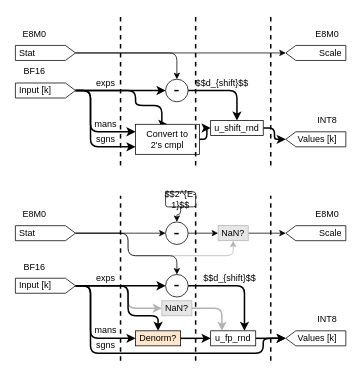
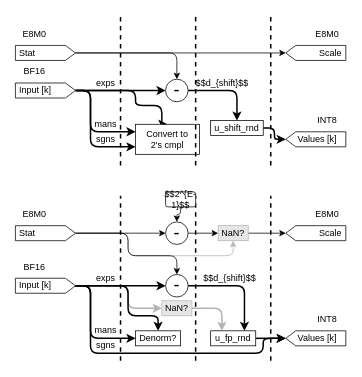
  <mxCell id="0" />
  <mxCell id="1" parent="0" />
  <mxCell id="2" style="edgeStyle=orthogonalEdgeStyle;html=1;entryX=0.5;entryY=1;entryDx=0;entryDy=0;strokeColor=#B3B3B3;strokeWidth=1;" parent="1" source="48" target="63" edge="1"><mxGeometry relative="1" as="geometry"><Array as="points"><mxPoint x="170" y="310" /><mxPoint x="170" y="340" /><mxPoint x="310" y="340" /></Array></mxGeometry></mxCell>
  <mxCell id="3" style="edgeStyle=orthogonalEdgeStyle;html=1;entryX=0;entryY=0.5;entryDx=0;entryDy=0;strokeColor=#B3B3B3;strokeWidth=2;" parent="1" source="36" target="65" edge="1"><mxGeometry relative="1" as="geometry"><Array as="points"><mxPoint x="170" y="380" /><mxPoint x="170" y="410" /></Array></mxGeometry></mxCell>
  <mxCell id="4" value="BF16" style="text;html=1;align=center;verticalAlign=middle;resizable=0;points=[];autosize=1;strokeColor=none;fillColor=none;" parent="1" vertex="1"><mxGeometry x="20" y="80" width="50" height="30" as="geometry" /></mxCell>
  <mxCell id="5" style="edgeStyle=orthogonalEdgeStyle;html=1;entryX=0;entryY=0.5;entryDx=0;entryDy=0;strokeWidth=2;" parent="1" source="9" target="11" edge="1"><mxGeometry relative="1" as="geometry" /></mxCell>
  <mxCell id="6" style="edgeStyle=orthogonalEdgeStyle;html=1;entryX=0;entryY=0.25;entryDx=0;entryDy=0;strokeWidth=2;" parent="1" source="9" target="23" edge="1"><mxGeometry relative="1" as="geometry"><Array as="points"><mxPoint x="120" y="120" /><mxPoint x="120" y="175" /></Array></mxGeometry></mxCell>
  <mxCell id="7" style="edgeStyle=orthogonalEdgeStyle;html=1;entryX=0;entryY=0.75;entryDx=0;entryDy=0;strokeWidth=2;" parent="1" source="9" target="23" edge="1"><mxGeometry relative="1" as="geometry"><Array as="points"><mxPoint x="120" y="120" /><mxPoint x="120" y="195" /></Array></mxGeometry></mxCell>
  <mxCell id="8" style="edgeStyle=orthogonalEdgeStyle;html=1;entryX=0.5;entryY=0;entryDx=0;entryDy=0;strokeWidth=2;" parent="1" source="9" target="23" edge="1"><mxGeometry relative="1" as="geometry"><Array as="points"><mxPoint x="180" y="120" /><mxPoint x="180" y="140" /><mxPoint x="215" y="140" /></Array></mxGeometry></mxCell>
  <mxCell id="9" value="&amp;nbsp;Input [k]" style="shape=offPageConnector;whiteSpace=wrap;html=1;rotation=0;direction=north;labelPosition=center;verticalLabelPosition=middle;align=left;verticalAlign=middle;size=0.167;" parent="1" vertex="1"><mxGeometry x="20" y="110" width="80" height="20" as="geometry" /></mxCell>
  <mxCell id="10" style="edgeStyle=orthogonalEdgeStyle;html=1;entryX=0.5;entryY=0;entryDx=0;entryDy=0;strokeWidth=2;" parent="1" source="11" target="25" edge="1"><mxGeometry relative="1" as="geometry" /></mxCell>
  <mxCell id="11" value="-" style="ellipse;whiteSpace=wrap;html=1;aspect=fixed;fontSize=24;" parent="1" vertex="1"><mxGeometry x="220" y="105" width="30" height="30" as="geometry" /></mxCell>
  <mxCell id="12" value="&lt;div style=&quot;text-align: left;&quot;&gt;&lt;span style=&quot;background-color: initial;&quot;&gt;Scale&amp;nbsp;&lt;/span&gt;&lt;/div&gt;" style="shape=offPageConnector;whiteSpace=wrap;html=1;rotation=0;direction=south;labelPosition=center;verticalLabelPosition=middle;align=right;verticalAlign=middle;size=0.167;" parent="1" vertex="1"><mxGeometry x="380" y="60" width="80" height="20" as="geometry" /></mxCell>
  <mxCell id="13" value="E8M0" style="text;html=1;align=center;verticalAlign=middle;resizable=0;points=[];autosize=1;strokeColor=none;fillColor=none;" parent="1" vertex="1"><mxGeometry x="410" y="30" width="50" height="30" as="geometry" /></mxCell>
  <mxCell id="14" value="exps" style="text;html=1;align=center;verticalAlign=middle;resizable=0;points=[];autosize=1;strokeColor=none;fillColor=none;" parent="1" vertex="1"><mxGeometry x="115" y="95" width="50" height="30" as="geometry" /></mxCell>
  <mxCell id="15" value="mans" style="text;html=1;align=center;verticalAlign=middle;resizable=0;points=[];autosize=1;strokeColor=none;fillColor=none;" parent="1" vertex="1"><mxGeometry x="115" y="150" width="50" height="30" as="geometry" /></mxCell>
  <mxCell id="16" value="sgns" style="text;html=1;align=center;verticalAlign=middle;resizable=0;points=[];autosize=1;strokeColor=none;fillColor=none;" parent="1" vertex="1"><mxGeometry x="115" y="170" width="50" height="30" as="geometry" /></mxCell>
  <mxCell id="17" value="$$d_{shift}$$" style="text;html=1;align=center;verticalAlign=middle;resizable=0;points=[];autosize=1;strokeColor=none;fillColor=none;" parent="1" vertex="1"><mxGeometry x="250" y="95" width="90" height="30" as="geometry" /></mxCell>
  <mxCell id="18" value="E8M0" style="text;html=1;align=center;verticalAlign=middle;resizable=0;points=[];autosize=1;strokeColor=none;fillColor=none;" parent="1" vertex="1"><mxGeometry x="20" y="30" width="50" height="30" as="geometry" /></mxCell>
  <mxCell id="19" style="edgeStyle=none;html=1;entryX=0.5;entryY=1;entryDx=0;entryDy=0;" parent="1" source="21" target="12" edge="1"><mxGeometry relative="1" as="geometry" /></mxCell>
  <mxCell id="20" style="edgeStyle=orthogonalEdgeStyle;html=1;entryX=0.5;entryY=0;entryDx=0;entryDy=0;" parent="1" source="21" target="11" edge="1"><mxGeometry relative="1" as="geometry" /></mxCell>
  <mxCell id="21" value="&amp;nbsp;Stat" style="shape=offPageConnector;whiteSpace=wrap;html=1;rotation=0;direction=north;labelPosition=center;verticalLabelPosition=middle;align=left;verticalAlign=middle;size=0.167;" parent="1" vertex="1"><mxGeometry x="20" y="60" width="80" height="20" as="geometry" /></mxCell>
- <mxCell id="22" style="edgeStyle=orthogonalEdgeStyle;html=1;entryX=0;entryY=0.5;entryDx=0;entryDy=0;strokeWidth=2;" parent="1" source="23" target="25" edge="1"><mxGeometry relative="1" as="geometry" /></mxCell>
  <mxCell id="23" value="Convert to&lt;br&gt;2's cmpl" style="rounded=0;whiteSpace=wrap;html=1;" parent="1" vertex="1"><mxGeometry x="180" y="165" width="85" height="40" as="geometry" /></mxCell>
  <mxCell id="24" style="edgeStyle=orthogonalEdgeStyle;html=1;entryX=0.5;entryY=1;entryDx=0;entryDy=0;strokeWidth=2;" parent="1" source="25" target="26" edge="1"><mxGeometry relative="1" as="geometry" /></mxCell>
  <mxCell id="25" value="u_shift_rnd" style="rounded=0;whiteSpace=wrap;html=1;" parent="1" vertex="1"><mxGeometry x="280" y="160" width="70" height="20" as="geometry" /></mxCell>
  <mxCell id="26" value="&lt;span style=&quot;text-align: left;&quot;&gt;Values [k]&amp;nbsp; &amp;nbsp;&lt;/span&gt;" style="shape=offPageConnector;whiteSpace=wrap;html=1;rotation=0;direction=south;labelPosition=center;verticalLabelPosition=middle;align=right;verticalAlign=middle;size=0.167;" parent="1" vertex="1"><mxGeometry x="380" y="175" width="80" height="20" as="geometry" /></mxCell>
  <mxCell id="27" value="INT8" style="text;html=1;align=center;verticalAlign=middle;resizable=0;points=[];autosize=1;strokeColor=none;fillColor=none;" parent="1" vertex="1"><mxGeometry x="410" y="145" width="50" height="30" as="geometry" /></mxCell>
  <mxCell id="28" value="" style="endArrow=none;dashed=1;html=1;strokeWidth=2;" parent="1" edge="1"><mxGeometry width="50" height="50" relative="1" as="geometry"><mxPoint x="160" y="220" as="sourcePoint" /><mxPoint x="160" y="20" as="targetPoint" /></mxGeometry></mxCell>
  <mxCell id="29" value="" style="endArrow=none;dashed=1;html=1;strokeWidth=2;" parent="1" edge="1"><mxGeometry width="50" height="50" relative="1" as="geometry"><mxPoint x="260" y="220" as="sourcePoint" /><mxPoint x="260" y="20" as="targetPoint" /></mxGeometry></mxCell>
  <mxCell id="30" value="" style="endArrow=none;dashed=1;html=1;strokeWidth=2;" parent="1" edge="1"><mxGeometry width="50" height="50" relative="1" as="geometry"><mxPoint x="360" y="220" as="sourcePoint" /><mxPoint x="360" y="20" as="targetPoint" /></mxGeometry></mxCell>
  <mxCell id="31" value="BF16" style="text;html=1;align=center;verticalAlign=middle;resizable=0;points=[];autosize=1;strokeColor=none;fillColor=none;" parent="1" vertex="1"><mxGeometry x="20" y="340" width="50" height="30" as="geometry" /></mxCell>
  <mxCell id="32" style="edgeStyle=orthogonalEdgeStyle;html=1;entryX=0;entryY=0.5;entryDx=0;entryDy=0;strokeWidth=2;" parent="1" source="36" target="38" edge="1"><mxGeometry relative="1" as="geometry" /></mxCell>
  <mxCell id="33" style="edgeStyle=orthogonalEdgeStyle;html=1;entryX=0.5;entryY=0;entryDx=0;entryDy=0;strokeWidth=2;" parent="1" source="36" target="50" edge="1"><mxGeometry relative="1" as="geometry"><Array as="points"><mxPoint x="170" y="380" /><mxPoint x="170" y="420" /><mxPoint x="210" y="420" /></Array></mxGeometry></mxCell>
  <mxCell id="34" style="edgeStyle=orthogonalEdgeStyle;html=1;entryX=0.5;entryY=1;entryDx=0;entryDy=0;strokeColor=#000000;strokeWidth=2;" parent="1" source="36" target="53" edge="1"><mxGeometry relative="1" as="geometry"><Array as="points"><mxPoint x="120" y="380" /><mxPoint x="120" y="470" /><mxPoint x="350" y="470" /><mxPoint x="350" y="450" /></Array></mxGeometry></mxCell>
  <mxCell id="35" style="edgeStyle=orthogonalEdgeStyle;html=1;entryX=0;entryY=0.5;entryDx=0;entryDy=0;strokeColor=#000000;strokeWidth=2;" parent="1" source="36" target="50" edge="1"><mxGeometry relative="1" as="geometry"><Array as="points"><mxPoint x="120" y="380" /><mxPoint x="120" y="450" /></Array></mxGeometry></mxCell>
  <mxCell id="36" value="&amp;nbsp;Input [k]" style="shape=offPageConnector;whiteSpace=wrap;html=1;rotation=0;direction=north;labelPosition=center;verticalLabelPosition=middle;align=left;verticalAlign=middle;size=0.167;" parent="1" vertex="1"><mxGeometry x="20" y="370" width="80" height="20" as="geometry" /></mxCell>
  <mxCell id="37" style="edgeStyle=orthogonalEdgeStyle;html=1;entryX=0.75;entryY=0;entryDx=0;entryDy=0;strokeColor=#000000;strokeWidth=2;" parent="1" source="38" target="52" edge="1"><mxGeometry relative="1" as="geometry" /></mxCell>
  <mxCell id="38" value="-" style="ellipse;whiteSpace=wrap;html=1;aspect=fixed;fontSize=24;" parent="1" vertex="1"><mxGeometry x="220" y="365" width="30" height="30" as="geometry" /></mxCell>
  <mxCell id="39" value="&lt;div style=&quot;text-align: left;&quot;&gt;&lt;span style=&quot;background-color: initial;&quot;&gt;Scale&amp;nbsp;&lt;/span&gt;&lt;/div&gt;" style="shape=offPageConnector;whiteSpace=wrap;html=1;rotation=0;direction=south;labelPosition=center;verticalLabelPosition=middle;align=right;verticalAlign=middle;size=0.167;" parent="1" vertex="1"><mxGeometry x="380" y="300" width="80" height="20" as="geometry" /></mxCell>
  <mxCell id="40" value="E8M0" style="text;html=1;align=center;verticalAlign=middle;resizable=0;points=[];autosize=1;strokeColor=none;fillColor=none;" parent="1" vertex="1"><mxGeometry x="410" y="270" width="50" height="30" as="geometry" /></mxCell>
  <mxCell id="41" value="exps" style="text;html=1;align=center;verticalAlign=middle;resizable=0;points=[];autosize=1;strokeColor=none;fillColor=none;" parent="1" vertex="1"><mxGeometry x="115" y="355" width="50" height="30" as="geometry" /></mxCell>
  <mxCell id="42" value="mans" style="text;html=1;align=center;verticalAlign=middle;resizable=0;points=[];autosize=1;strokeColor=none;fillColor=none;" parent="1" vertex="1"><mxGeometry x="115" y="425" width="50" height="30" as="geometry" /></mxCell>
  <mxCell id="43" value="sgns" style="text;html=1;align=center;verticalAlign=middle;resizable=0;points=[];autosize=1;strokeColor=none;fillColor=none;" parent="1" vertex="1"><mxGeometry x="115" y="445" width="50" height="30" as="geometry" /></mxCell>
  <mxCell id="44" value="$$d_{shift}$$" style="text;html=1;align=center;verticalAlign=middle;resizable=0;points=[];autosize=1;strokeColor=none;fillColor=none;" parent="1" vertex="1"><mxGeometry x="260" y="355" width="90" height="30" as="geometry" /></mxCell>
  <mxCell id="45" value="E8M0" style="text;html=1;align=center;verticalAlign=middle;resizable=0;points=[];autosize=1;strokeColor=none;fillColor=none;" parent="1" vertex="1"><mxGeometry x="20" y="270" width="50" height="30" as="geometry" /></mxCell>
  <mxCell id="46" style="edgeStyle=orthogonalEdgeStyle;html=1;entryX=0;entryY=0.5;entryDx=0;entryDy=0;strokeColor=#000000;strokeWidth=1;" parent="1" source="48" target="59" edge="1"><mxGeometry relative="1" as="geometry" /></mxCell>
  <mxCell id="47" style="edgeStyle=orthogonalEdgeStyle;html=1;entryX=0.5;entryY=0;entryDx=0;entryDy=0;strokeColor=#000000;strokeWidth=1;" parent="1" source="48" target="38" edge="1"><mxGeometry relative="1" as="geometry"><Array as="points"><mxPoint x="170" y="310" /><mxPoint x="170" y="340" /><mxPoint x="235" y="340" /></Array></mxGeometry></mxCell>
  <mxCell id="48" value="&amp;nbsp;Stat" style="shape=offPageConnector;whiteSpace=wrap;html=1;rotation=0;direction=north;labelPosition=center;verticalLabelPosition=middle;align=left;verticalAlign=middle;size=0.167;" parent="1" vertex="1"><mxGeometry x="20" y="300" width="80" height="20" as="geometry" /></mxCell>
- <mxCell id="49" style="edgeStyle=orthogonalEdgeStyle;html=1;entryX=0;entryY=0.5;entryDx=0;entryDy=0;strokeWidth=2;" parent="1" source="50" target="52" edge="1"><mxGeometry relative="1" as="geometry" /></mxCell>
- <mxCell id="50" value="Denorm?" style="rounded=0;whiteSpace=wrap;html=1;fillColor=#ffe6cc;" parent="1" vertex="1"><mxGeometry x="180" y="440" width="60" height="20" as="geometry" /></mxCell>
+ <mxCell id="50" value="Denorm?" style="rounded=0;whiteSpace=wrap;html=1;" parent="1" vertex="1"><mxGeometry x="180" y="440" width="60" height="20" as="geometry" /></mxCell>
  <mxCell id="51" style="edgeStyle=orthogonalEdgeStyle;html=1;entryX=0.5;entryY=1;entryDx=0;entryDy=0;strokeWidth=2;" parent="1" source="52" target="53" edge="1"><mxGeometry relative="1" as="geometry" /></mxCell>
  <mxCell id="52" value="u_fp_rnd" style="rounded=0;whiteSpace=wrap;html=1;" parent="1" vertex="1"><mxGeometry x="280" y="440" width="60" height="20" as="geometry" /></mxCell>
  <mxCell id="53" value="&lt;span style=&quot;text-align: left;&quot;&gt;Values [k]&amp;nbsp; &amp;nbsp;&lt;/span&gt;" style="shape=offPageConnector;whiteSpace=wrap;html=1;rotation=0;direction=south;labelPosition=center;verticalLabelPosition=middle;align=right;verticalAlign=middle;size=0.167;" parent="1" vertex="1"><mxGeometry x="380" y="440" width="80" height="20" as="geometry" /></mxCell>
  <mxCell id="54" value="INT8" style="text;html=1;align=center;verticalAlign=middle;resizable=0;points=[];autosize=1;strokeColor=none;fillColor=none;" parent="1" vertex="1"><mxGeometry x="410" y="410" width="50" height="30" as="geometry" /></mxCell>
  <mxCell id="55" value="" style="endArrow=none;dashed=1;html=1;strokeWidth=2;" parent="1" edge="1"><mxGeometry width="50" height="50" relative="1" as="geometry"><mxPoint x="160" y="480" as="sourcePoint" /><mxPoint x="160" y="260" as="targetPoint" /></mxGeometry></mxCell>
  <mxCell id="56" value="" style="endArrow=none;dashed=1;html=1;strokeWidth=2;" parent="1" edge="1"><mxGeometry width="50" height="50" relative="1" as="geometry"><mxPoint x="260" y="480" as="sourcePoint" /><mxPoint x="260" y="260" as="targetPoint" /></mxGeometry></mxCell>
  <mxCell id="57" value="" style="endArrow=none;dashed=1;html=1;strokeWidth=2;" parent="1" edge="1"><mxGeometry width="50" height="50" relative="1" as="geometry"><mxPoint x="360" y="480" as="sourcePoint" /><mxPoint x="360" y="260" as="targetPoint" /></mxGeometry></mxCell>
  <mxCell id="58" style="edgeStyle=orthogonalEdgeStyle;html=1;entryX=0;entryY=0.5;entryDx=0;entryDy=0;strokeWidth=1;" parent="1" source="59" target="63" edge="1"><mxGeometry relative="1" as="geometry" /></mxCell>
  <mxCell id="59" value="-" style="ellipse;whiteSpace=wrap;html=1;aspect=fixed;fontSize=24;" parent="1" vertex="1"><mxGeometry x="220" y="295" width="30" height="30" as="geometry" /></mxCell>
  <mxCell id="60" style="edgeStyle=orthogonalEdgeStyle;html=1;entryX=0.5;entryY=0;entryDx=0;entryDy=0;strokeColor=#000000;strokeWidth=1;" parent="1" source="61" target="59" edge="1"><mxGeometry relative="1" as="geometry" /></mxCell>
  <mxCell id="61" value="&lt;span style=&quot;&quot;&gt;$$2^{E-1}$$&lt;/span&gt;" style="rounded=1;whiteSpace=wrap;html=1;" parent="1" vertex="1"><mxGeometry x="220" y="255" width="40" height="20" as="geometry" /></mxCell>
  <mxCell id="62" style="edgeStyle=orthogonalEdgeStyle;html=1;entryX=0.5;entryY=1;entryDx=0;entryDy=0;strokeWidth=1;" parent="1" source="63" target="39" edge="1"><mxGeometry relative="1" as="geometry" /></mxCell>
  <mxCell id="63" value="NaN?" style="rounded=0;whiteSpace=wrap;html=1;strokeWidth=1;strokeColor=#B3B3B3;fillColor=#E6E6E6;" parent="1" vertex="1"><mxGeometry x="290" y="300" width="40" height="20" as="geometry" /></mxCell>
  <mxCell id="64" style="edgeStyle=orthogonalEdgeStyle;html=1;entryX=0.25;entryY=0;entryDx=0;entryDy=0;strokeColor=#B3B3B3;strokeWidth=2;" parent="1" source="65" target="52" edge="1"><mxGeometry relative="1" as="geometry" /></mxCell>
  <mxCell id="65" value="NaN?" style="rounded=0;whiteSpace=wrap;html=1;strokeWidth=1;strokeColor=#B3B3B3;fillColor=#E6E6E6;" parent="1" vertex="1"><mxGeometry x="215" y="400" width="40" height="20" as="geometry" /></mxCell>
